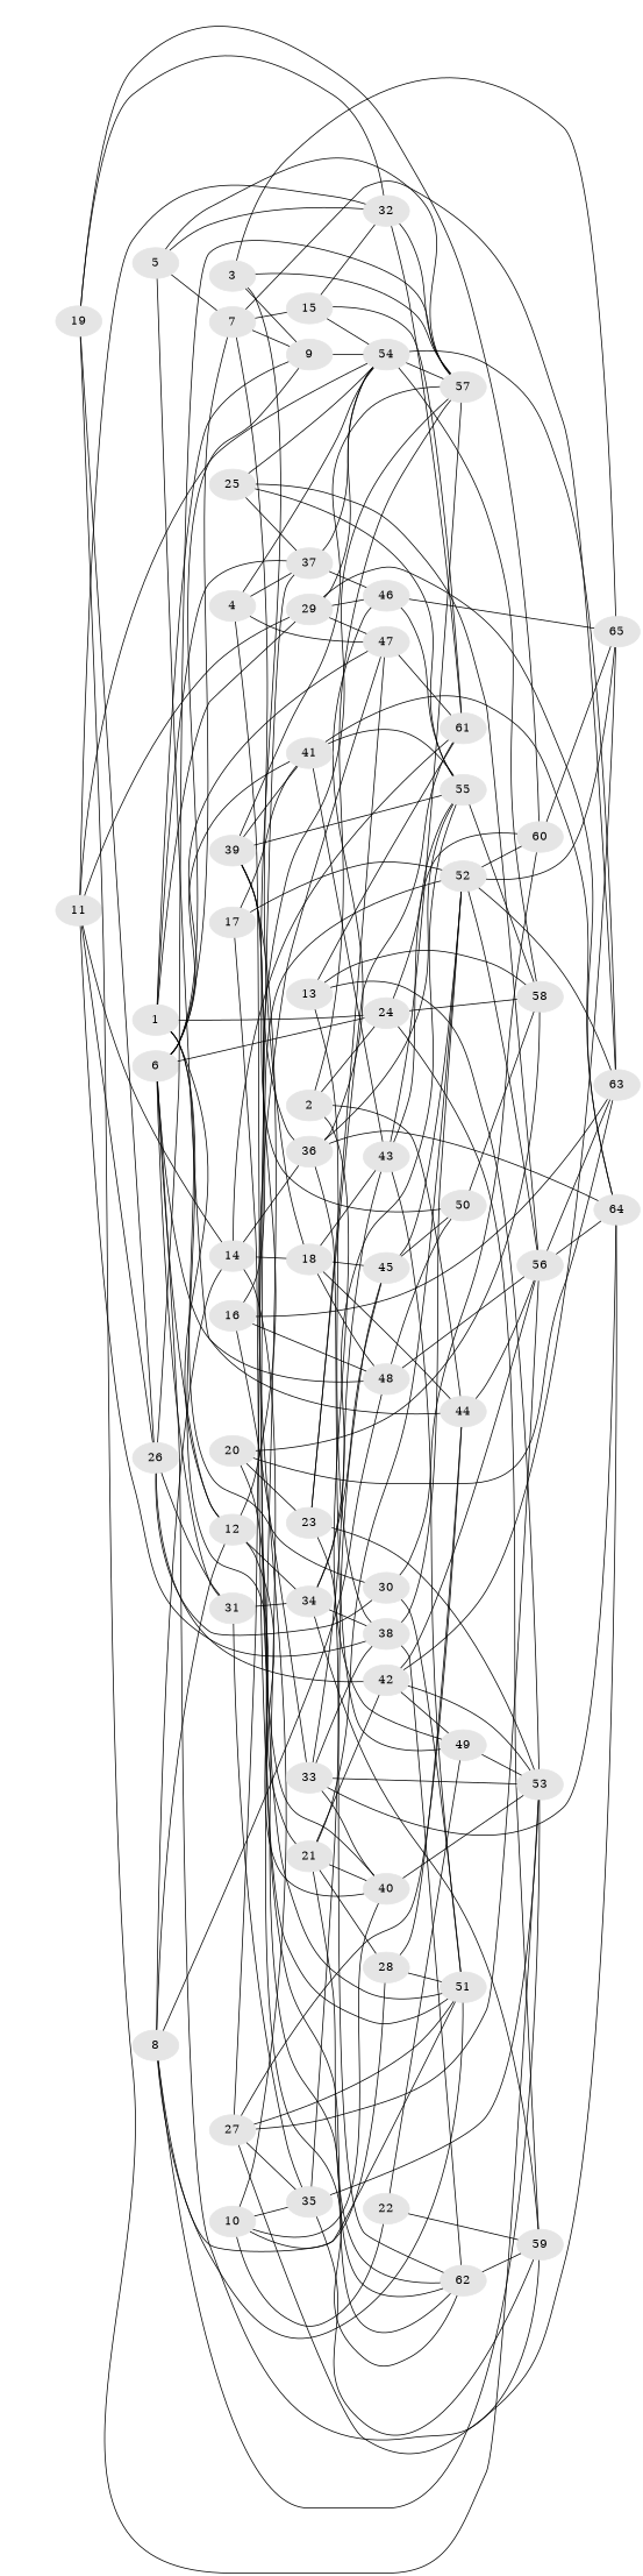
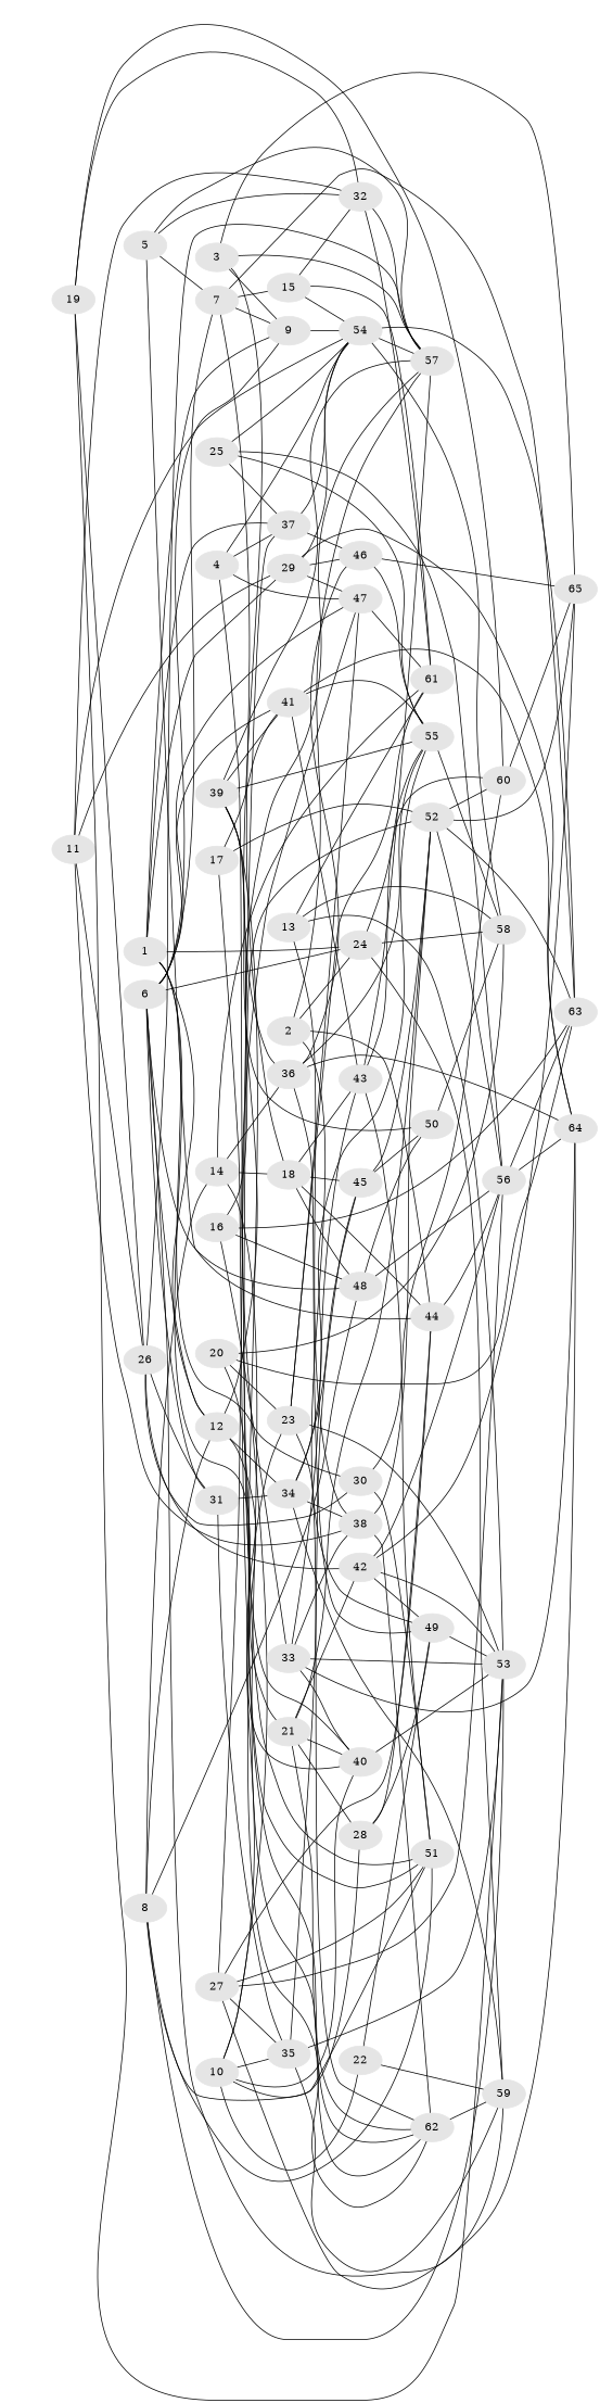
  graph {
    rankdir=LR
    node [color=gray90 style=filled]
    edge [weight=1.0]
    1
    9
    12
    24
    29
    30
    40
    37
    54
    57
    21
    34
    59
    58
    55
    47
    64
    46
    51
    60
    53
    2
    44
    49
    56
    3
    36
    65
    4
    61
    63
    5
    7
    32
    15
    18
    6
    31
    41
    48
    35
    43
    50
    45
    8
    14
    28
    62
    10
    22
    23
    11
    26
    38
    42
    52
    13
    16
    33
    17
    19
    20
    25
    27
    39
    1 -- 9
    1 -- 12
    1 -- 24
    1 -- 29
    1 -- 30
    1 -- 40
    1 -- 37
    9 -- 54
    12 -- 57
    12 -- 21
    12 -- 34
    24 -- 59
    24 -- 58
    24 -- 55
    29 -- 54
    29 -- 47
    29 -- 64
    29 -- 46
    30 -- 51
    30 -- 60
    40 -- 53
    37 -- 54
    37 -- 46
    54 -- 57
    54 -- 58
    54 -- 63
    21 -- 40
    21 -- 28
    21 -- 62
    21 -- 42
    21 -- 52
    34 -- 59
    34 -- 55
    34 -- 45
    34 -- 38
    55 -- 58
    47 -- 61
    46 -- 55
    46 -- 65 [weight=2.0]
    60 -- 65
    2 -- 24
    2 -- 57
    2 -- 44
    2 -- 49
    44 -- 56
    49 -- 53
    56 -- 64
    56 -- 63
    3 -- 9
    3 -- 57
    3 -- 36
    3 -- 65
    36 -- 55
    36 -- 64
    36 -- 46
    36 -- 49
    4 -- 37
    4 -- 54
    4 -- 47
    4 -- 51
    5 -- 57
    5 -- 44
    5 -- 7
    5 -- 32
    7 -- 9
    7 -- 63
    7 -- 15
    7 -- 18
    32 -- 57
    32 -- 61
    15 -- 54
    15 -- 61
    15 -- 32
    18 -- 44
    18 -- 48
    18 -- 43
    18 -- 45
    6 -- 9 [weight=2.0]
    6 -- 12
    6 -- 24
    6 -- 59
    6 -- 47
    6 -- 7
    6 -- 31
    6 -- 41
    6 -- 48
    31 -- 34
    31 -- 35
    41 -- 55
    41 -- 64
    41 -- 43
    48 -- 56
    48 -- 50
    35 -- 59
    35 -- 53
    35 -- 45
    43 -- 57
    43 -- 51
    43 -- 60
    50 -- 58
    45 -- 50
    45 -- 52
    8 -- 12
    8 -- 51
    8 -- 53
    8 -- 48
    8 -- 14
    8 -- 28
    14 -- 36
    14 -- 61
    14 -- 18
    14 -- 62
-   28 -- 51 [weight=3.0]
+   28 -- 49 [weight=3.0]
    28 -- 44
    62 -- 59
    10 -- 40
    10 -- 47
    10 -- 51
    10 -- 35
    10 -- 22
+   10 -- 23
    22 -- 59
    22 -- 49 [weight=2.0]
    23 -- 47
    23 -- 53
    23 -- 61
    23 -- 62
    11 -- 29
    11 -- 54
    11 -- 32
-   11 -- 14
    11 -- 26
    11 -- 38
    26 -- 30
    26 -- 57
    26 -- 31
    26 -- 42
    38 -- 62
    38 -- 52
    42 -- 53
    42 -- 49
    42 -- 56
    42 -- 65
    52 -- 60 [weight=2.0]
    52 -- 56
    52 -- 65
    52 -- 63
    13 -- 58
    13 -- 53
    13 -- 61
    13 -- 38
    16 -- 63
    16 -- 48
    16 -- 52
    16 -- 33
    33 -- 40
    33 -- 64
    33 -- 53
    33 -- 43
    33 -- 38
    17 -- 51
    17 -- 41
    17 -- 52
    19 -- 60
    19 -- 53
    19 -- 32
    19 -- 26
    20 -- 58
    20 -- 63
    20 -- 62
    20 -- 23
    25 -- 37
    25 -- 54
    25 -- 55
    25 -- 56
    27 -- 37
    27 -- 64
    27 -- 51
    27 -- 44
    27 -- 56
    27 -- 35
    39 -- 40
    39 -- 57
    39 -- 55
    39 -- 41
    39 -- 50
    39 -- 62
  }
